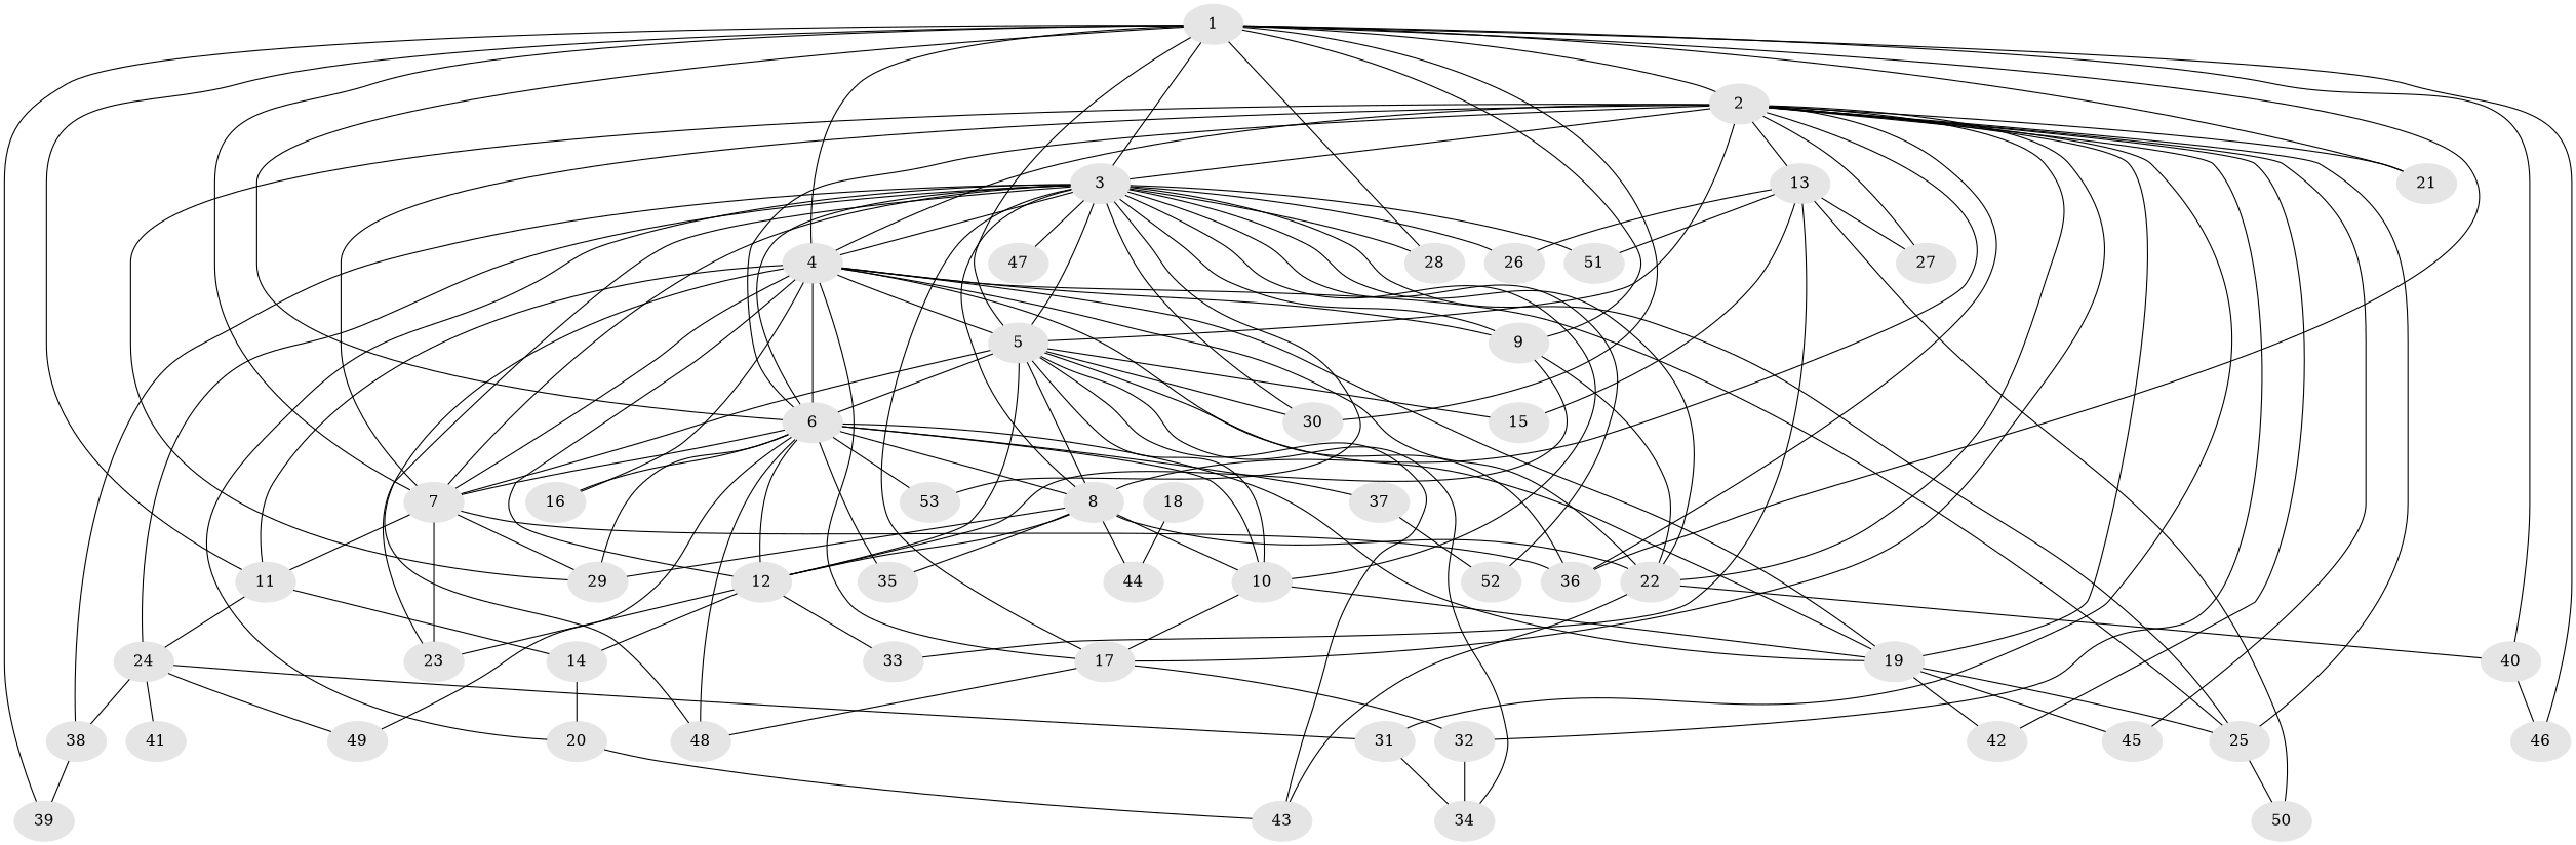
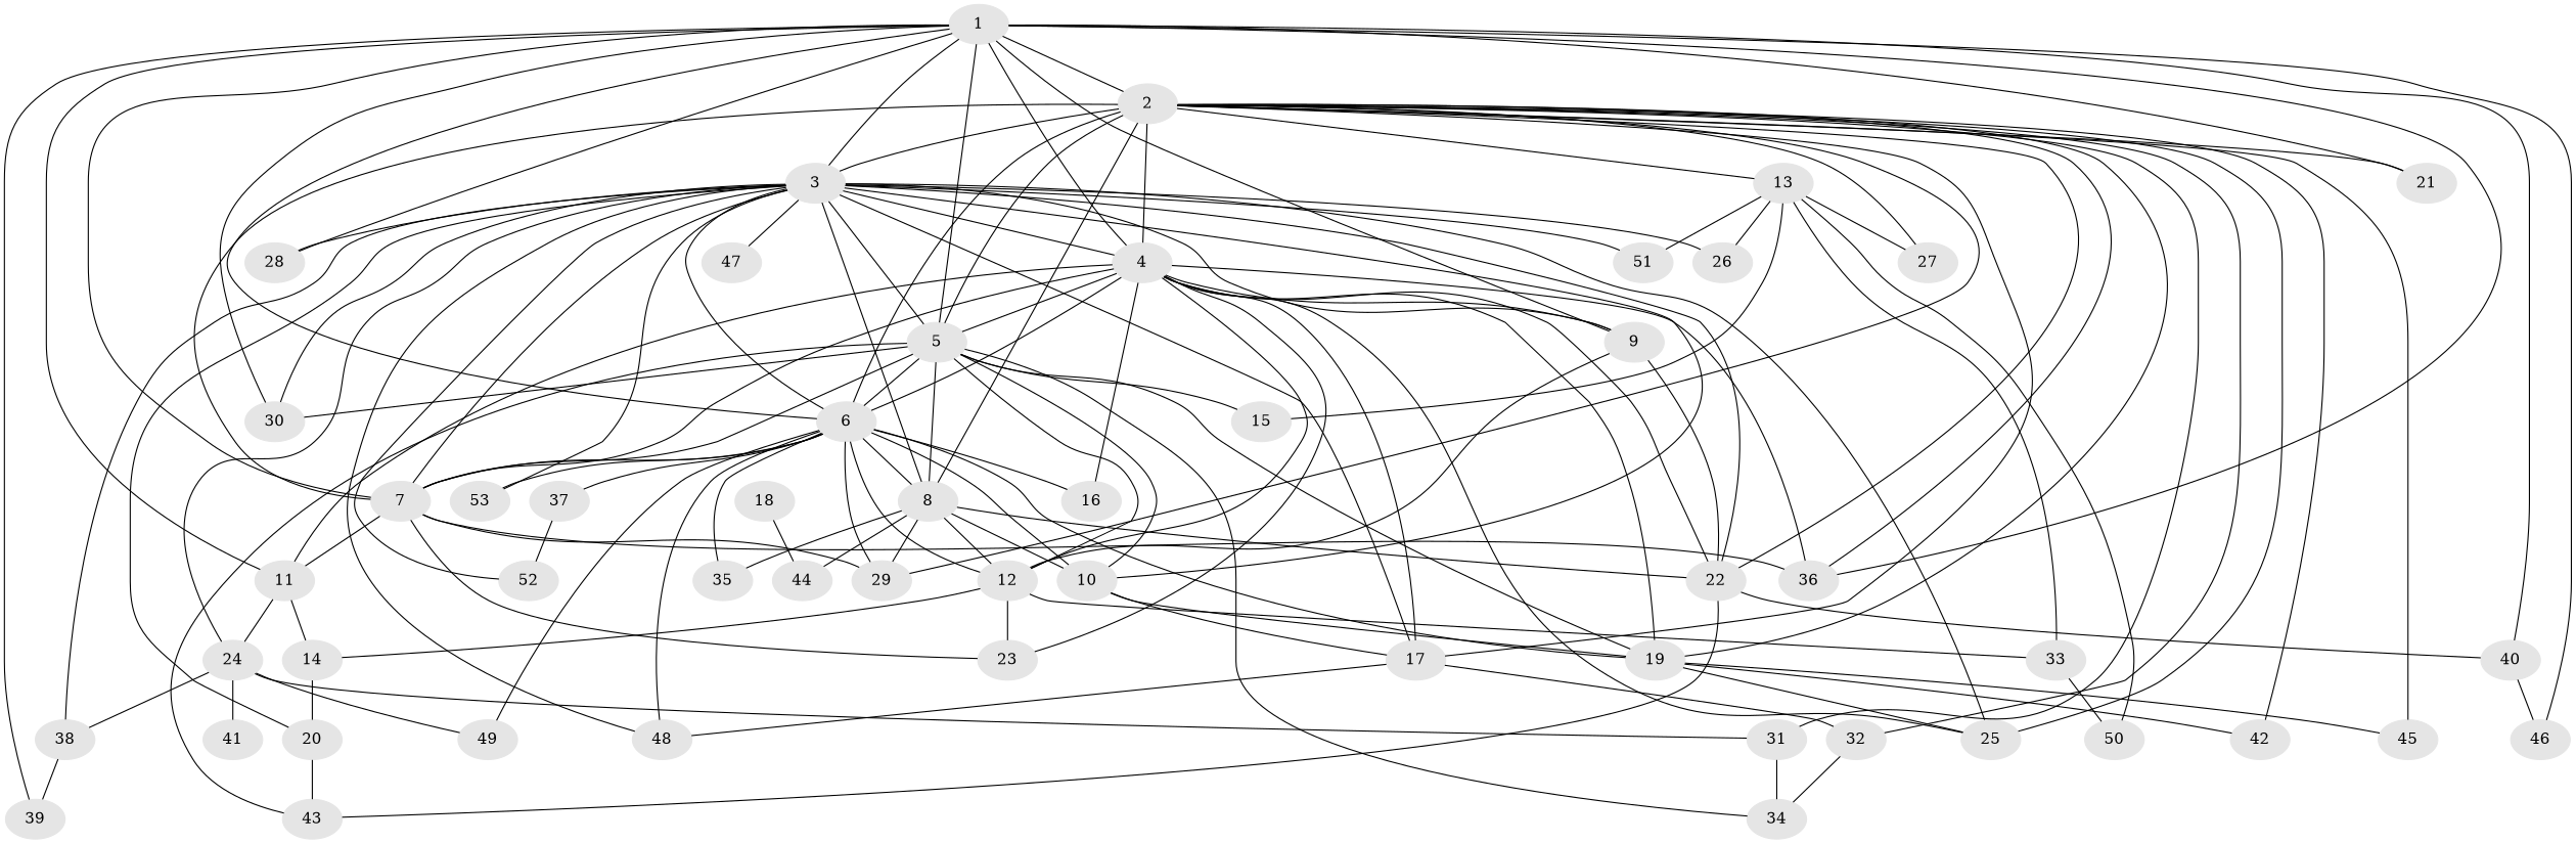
  graph {
    node [color=gray90 style=filled]
    edge [weight=1.0]
    1
    2
    3
    4
    5
    6
    7
    9
    11
    21
    28
    30
    36
    39
    40
    46
    8
    13
    17
    19
    22
    25
    27
    29
    31
    32
    42
    45
    10
    20
    24
    26
    38
    47
    48
    51
    52
    53
    12
    16
    23
    15
    34
    43
    35
    37
    49
    14
    18
    44
    33
    50
    41
    1 -- 2 [weight=3.0]
    1 -- 3
    1 -- 4 [weight=2.0]
    1 -- 5 [weight=2.0]
    1 -- 6 [weight=2.0]
    1 -- 7
    1 -- 9
    1 -- 11
    1 -- 21
    1 -- 28
    1 -- 30
    1 -- 36
    1 -- 39
    1 -- 40
    1 -- 46
    2 -- 3 [weight=3.0]
    2 -- 4 [weight=4.0]
    2 -- 5 [weight=4.0]
    2 -- 6 [weight=4.0]
    2 -- 7 [weight=3.0]
    2 -- 21
    2 -- 36
    2 -- 8
    2 -- 13
    2 -- 17
    2 -- 19 [weight=2.0]
    2 -- 22
    2 -- 25
    2 -- 27
    2 -- 29
    2 -- 31
    2 -- 32
    2 -- 42
    2 -- 45
    3 -- 4 [weight=2.0]
    3 -- 5 [weight=2.0]
    3 -- 6 [weight=2.0]
    3 -- 7
    3 -- 9
    3 -- 28
    3 -- 30
    3 -- 8
    3 -- 17
    3 -- 22
    3 -- 25 [weight=2.0]
    3 -- 10
    3 -- 20
    3 -- 24 [weight=2.0]
    3 -- 26
    3 -- 38
    3 -- 47
    3 -- 48
    3 -- 51
    3 -- 52
    3 -- 53
    4 -- 5 [weight=4.0]
    4 -- 6 [weight=2.0]
    4 -- 7 [weight=2.0]
    4 -- 9
    4 -- 11
    4 -- 36
    4 -- 17
    4 -- 19
    4 -- 22 [weight=7.0]
    4 -- 25
    4 -- 12
    4 -- 16 [weight=2.0]
    4 -- 23
    5 -- 6 [weight=10.0]
    5 -- 7 [weight=3.0]
    5 -- 30
    5 -- 8
    5 -- 19
    5 -- 10
    5 -- 12
    5 -- 15
    5 -- 34
    5 -- 43
    6 -- 7
    6 -- 8
    6 -- 19
    6 -- 29 [weight=2.0]
    6 -- 10 [weight=2.0]
    6 -- 48
    6 -- 53
    6 -- 12
    6 -- 16
    6 -- 35
    6 -- 37
    6 -- 49
    7 -- 11
    7 -- 36 [weight=3.0]
    7 -- 29
    7 -- 23
    9 -- 22
    9 -- 12
    11 -- 24 [weight=2.0]
    11 -- 14
    40 -- 46
    8 -- 22 [weight=2.0]
    8 -- 29
    8 -- 10
    8 -- 12
    8 -- 35
    8 -- 44
    13 -- 27
    13 -- 26
    13 -- 51
    13 -- 15
    13 -- 33
    13 -- 50
    17 -- 32
    17 -- 48
    19 -- 25
    19 -- 42
    19 -- 45
    22 -- 40
    22 -- 43
    31 -- 34
    32 -- 34
    10 -- 17
    10 -- 19 [weight=2.0]
    20 -- 43
    24 -- 31
    24 -- 38
    24 -- 49
    24 -- 41
    38 -- 39
    12 -- 23
    12 -- 14
    12 -- 33
    37 -- 52
    14 -- 20
    18 -- 44
-   25 -- 50
+   33 -- 50
  }
